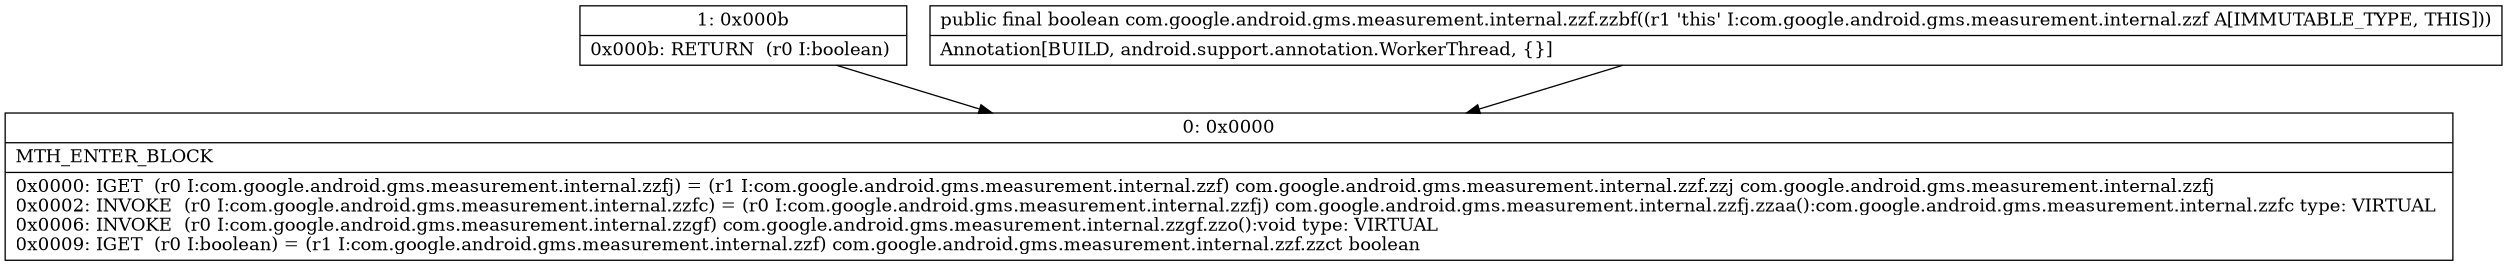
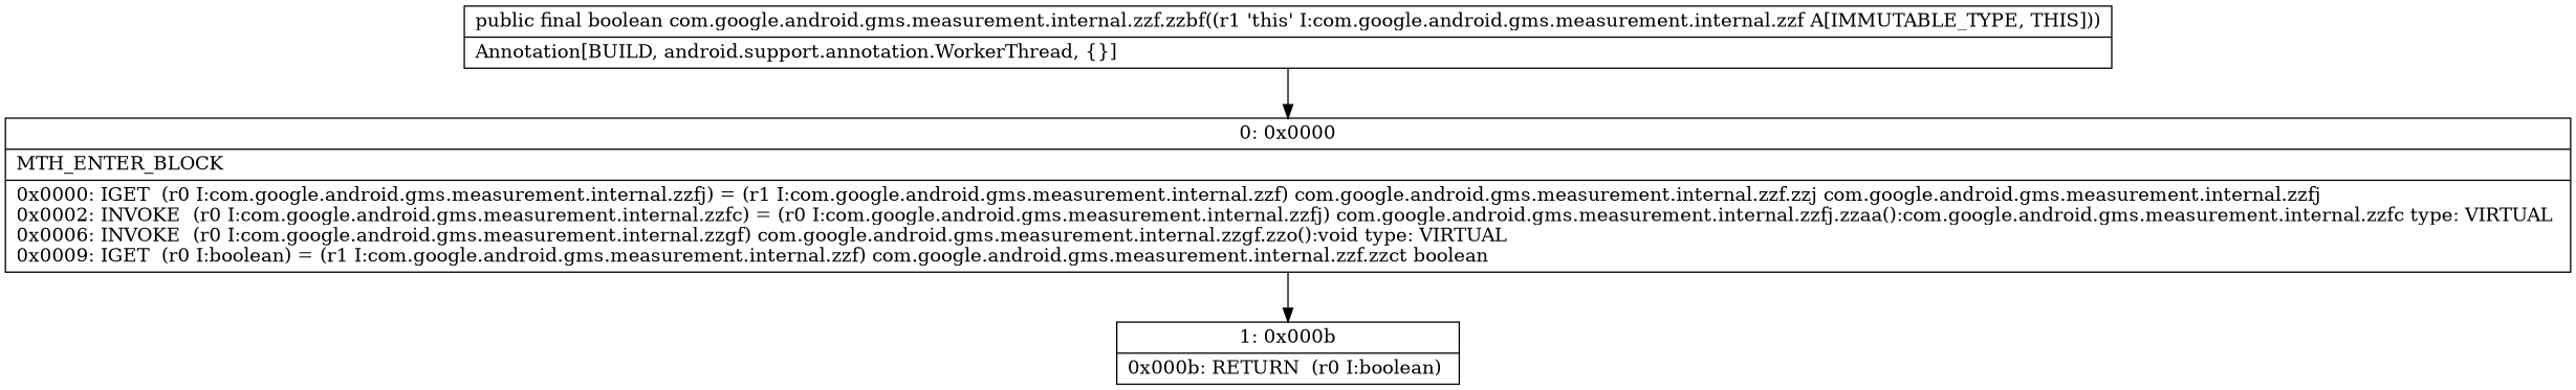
  digraph {
    node [shape=record]
    n1 [label="{0\:\ 0x0000|MTH_ENTER_BLOCK\l|0x0000: IGET  (r0 I:com.google.android.gms.measurement.internal.zzfj) = (r1 I:com.google.android.gms.measurement.internal.zzf) com.google.android.gms.measurement.internal.zzf.zzj com.google.android.gms.measurement.internal.zzfj \l0x0002: INVOKE  (r0 I:com.google.android.gms.measurement.internal.zzfc) = (r0 I:com.google.android.gms.measurement.internal.zzfj) com.google.android.gms.measurement.internal.zzfj.zzaa():com.google.android.gms.measurement.internal.zzfc type: VIRTUAL \l0x0006: INVOKE  (r0 I:com.google.android.gms.measurement.internal.zzgf) com.google.android.gms.measurement.internal.zzgf.zzo():void type: VIRTUAL \l0x0009: IGET  (r0 I:boolean) = (r1 I:com.google.android.gms.measurement.internal.zzf) com.google.android.gms.measurement.internal.zzf.zzct boolean \l}"]
    n2 [label="{1\:\ 0x000b|0x000b: RETURN  (r0 I:boolean) \l}"]
    n3 [label="{public final boolean com.google.android.gms.measurement.internal.zzf.zzbf((r1 'this' I:com.google.android.gms.measurement.internal.zzf A[IMMUTABLE_TYPE, THIS]))  | Annotation[BUILD, android.support.annotation.WorkerThread, \{\}]\l}"]
-   n2 -> n1
+   n1 -> n2
    n3 -> n1
  }
